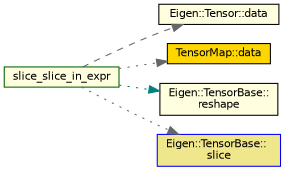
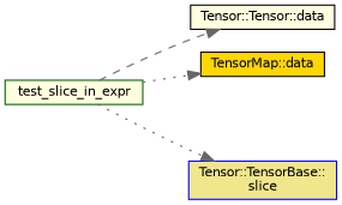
  digraph {
    rankdir=LR
    node [color=black fillcolor=lightyellow fontname=Helvetica fontsize=10 shape=box style=filled]
    edge [color=gray40 fontname=Helvetica fontsize=10 labelfontname=Helvetica labelfontsize=10 style=dotted]
-   n1 [color=darkgreen fontcolor=black height=0.2 label=slice_slice_in_expr width=0.4]
-   n2 [height=0.2 label="Eigen::Tensor::data" width=0.4]
+   n1 [color=darkgreen fontcolor=black height=0.2 label=test_slice_in_expr width=0.4]
+   n2 [height=0.2 label="Tensor::Tensor::data" width=0.4]
    n3 [fillcolor=gold height=0.2 label="TensorMap::data" width=0.4]
-   n4 [height=0.2 label="Eigen::TensorBase::\lreshape" width=0.4]
-   n5 [color=blue fillcolor=khaki height=0.2 label="Eigen::TensorBase::\lslice" width=0.4]
+   n5 [color=blue fillcolor=khaki height=0.2 label="Tensor::TensorBase::\lslice" width=0.4]
    n1 -> n2 [style=dashed]
    n1 -> n3
-   n1 -> n4 [color=teal]
    n1 -> n5
  }
